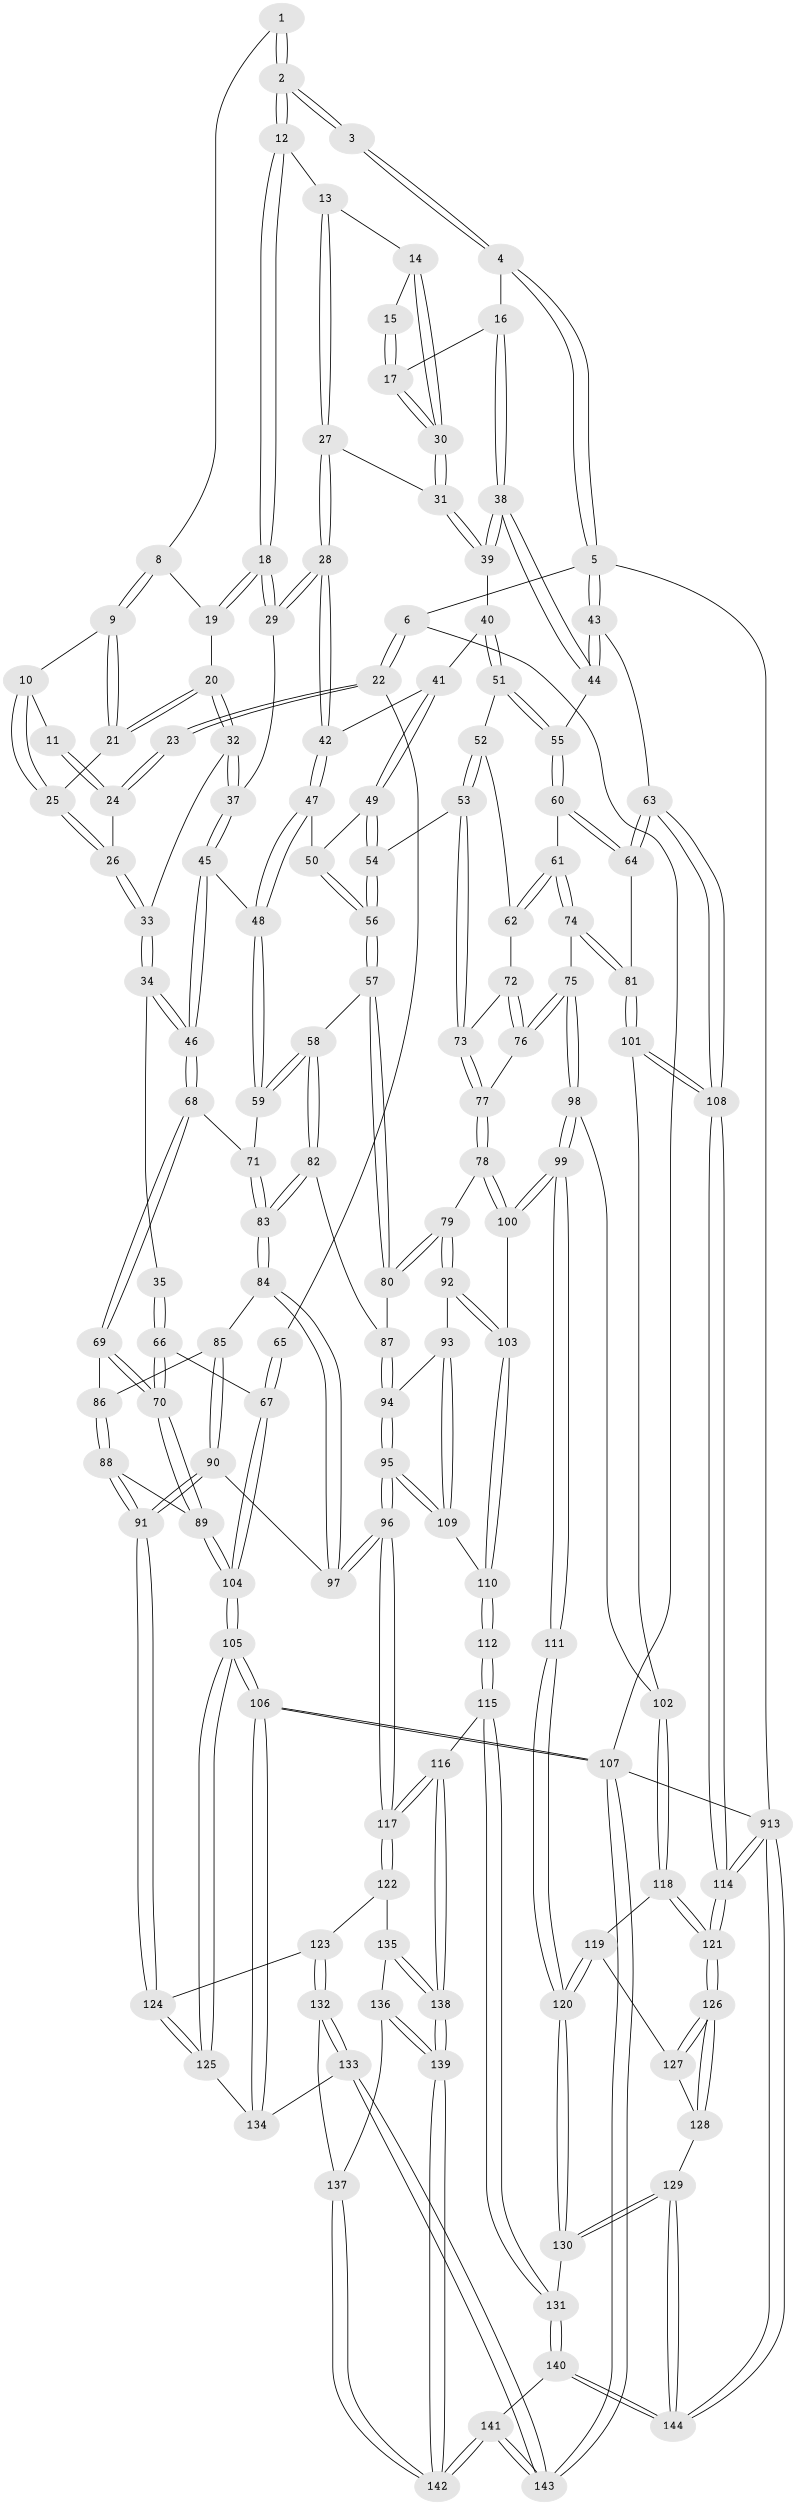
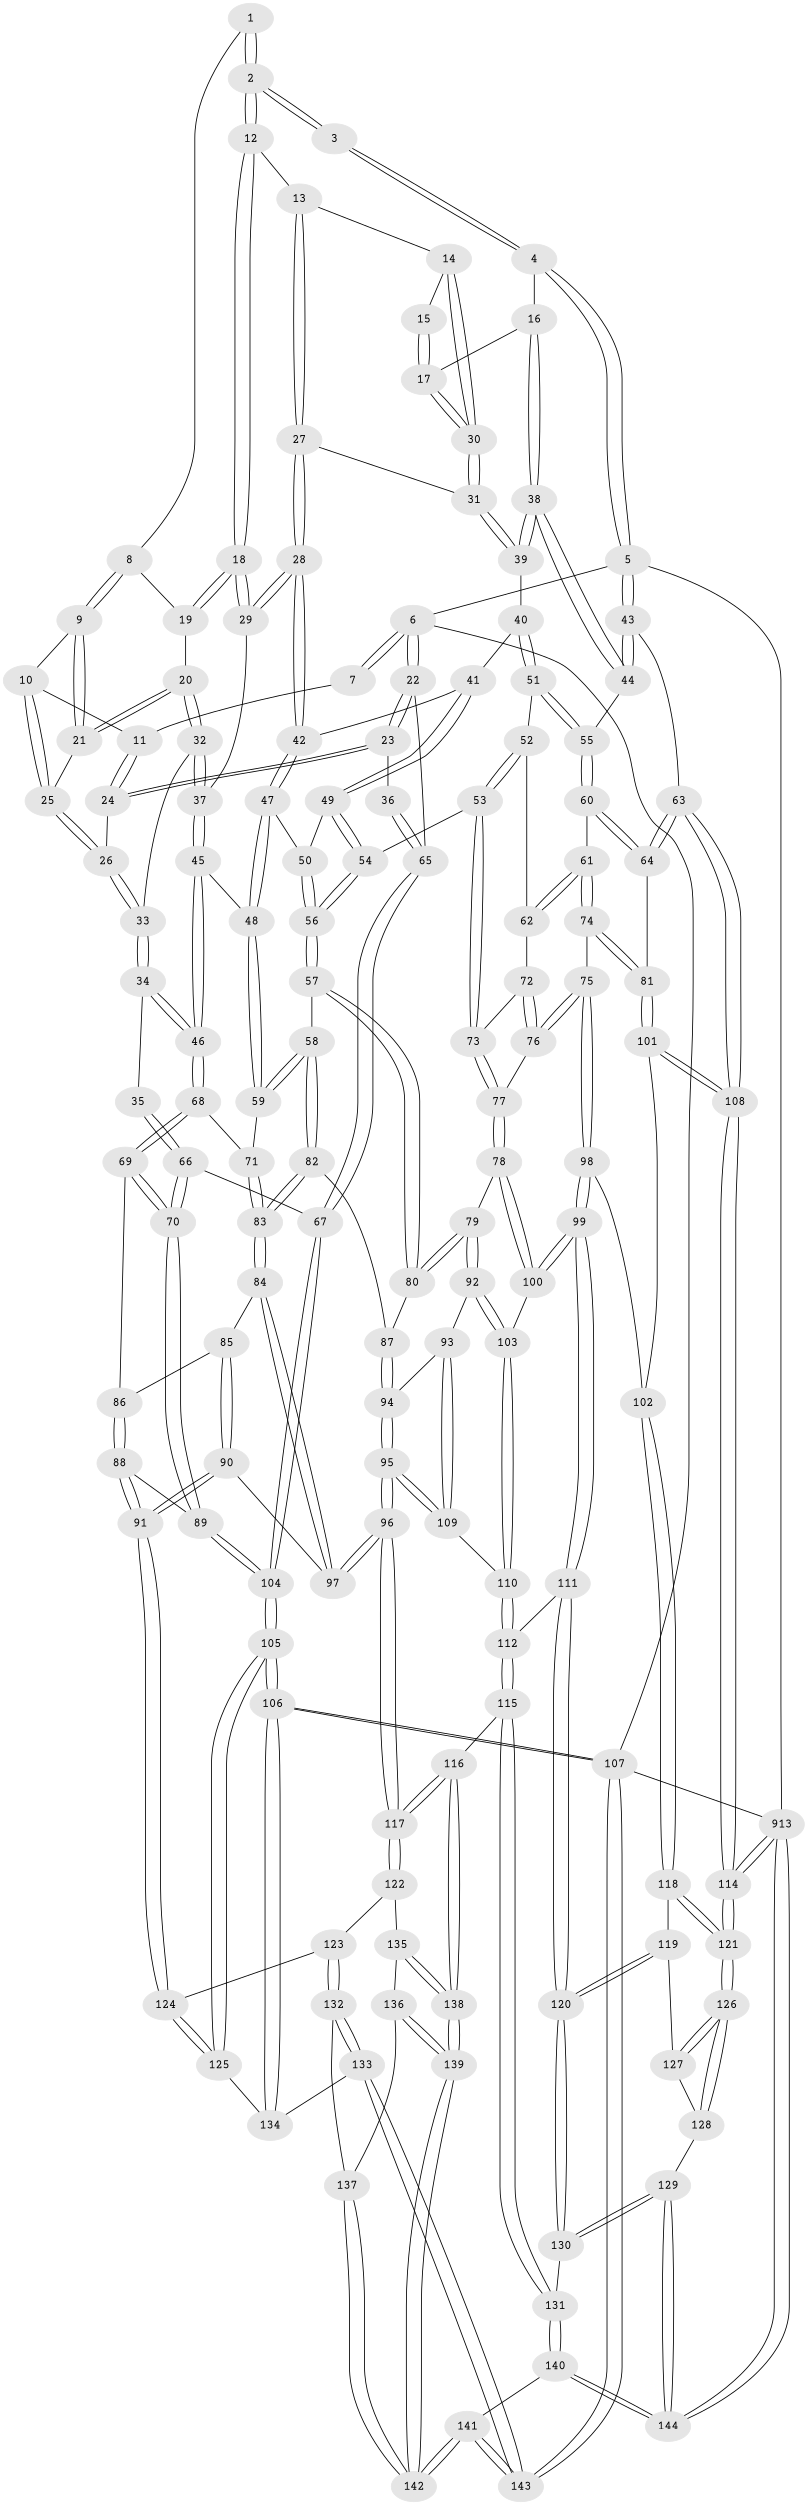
  graph {
    fontname="Courier Prime"
    node [color=gray90 fontname="Courier Prime" style=filled]
    edge [fontname="Courier Prime"]
    1
    2
    8
    3
    12
    9
    19
    4
    13
    18
    5
    16
    6
    43
    n15 [label=913]
    17
    38
+   7
    22
    107
    44
    63
    114
    144
    11
    23
    65
    143
    24
    10
    21
    20
    25
    26
    14
    27
    29
    15
    30
    28
    31
    39
    37
    32
    33
+   36
    67
    34
    42
    47
    45
    40
    35
    46
    66
    68
    70
    48
    55
    41
    51
    49
    52
    50
    54
    64
    108
    60
    59
    71
    69
    56
    57
    53
    62
    73
    72
    77
    61
    58
    80
    82
    87
    83
    74
    81
    75
    76
    101
    104
    89
    105
    86
    88
    84
    78
    98
    99
    102
    79
    100
    92
    103
    93
    94
    85
    97
    90
    91
    95
    124
    125
    109
    110
    96
    117
    122
    111
    118
    112
    120
    121
    119
    106
    134
    115
    130
    116
    131
    126
    138
    140
    139
    123
    135
    127
    128
    132
    136
    133
    137
    129
    141
    142
    1 -- 2
    1 -- 2
    1 -- 8
    2 -- 3
    2 -- 3
    2 -- 12
    2 -- 12
    8 -- 9
    8 -- 9
    8 -- 19
    3 -- 4
    3 -- 4
    12 -- 13
    12 -- 18
    12 -- 18
    9 -- 10
    9 -- 21
    9 -- 21
    19 -- 20
    4 -- 5
    4 -- 5
    4 -- 16
    13 -- 14
    13 -- 27
    13 -- 27
    18 -- 19
    18 -- 19
    18 -- 29
    18 -- 29
    5 -- 6
    5 -- 43
    5 -- 43
    5 -- n15
    16 -- 17
    16 -- 38
    16 -- 38
+   6 -- 7
+   6 -- 7
    6 -- 22
    6 -- 22
    6 -- 107
    43 -- 44
    43 -- 44
    43 -- 63
    n15 -- 114
    n15 -- 114
    n15 -- 144
    n15 -- 144
    17 -- 30
    17 -- 30
    38 -- 44
    38 -- 44
    38 -- 39
    38 -- 39
+   7 -- 11
    22 -- 23
    22 -- 23
    22 -- 65
    107 -- n15
    107 -- 143
    107 -- 143
    44 -- 55
    63 -- 64
    63 -- 64
    63 -- 108
    63 -- 108
    114 -- 121
    114 -- 121
    11 -- 24
    11 -- 24
    23 -- 24
    23 -- 24
+   23 -- 36
    65 -- 67
    65 -- 67
    24 -- 26
    10 -- 11
    10 -- 25
    10 -- 25
    21 -- 25
    20 -- 21
    20 -- 21
    20 -- 32
    20 -- 32
    25 -- 26
    25 -- 26
    26 -- 33
    26 -- 33
    14 -- 15
    14 -- 30
    14 -- 30
    27 -- 28
    27 -- 28
    27 -- 31
    29 -- 37
    15 -- 17
    15 -- 17
    30 -- 31
    30 -- 31
    28 -- 29
    28 -- 29
    28 -- 42
    28 -- 42
    31 -- 39
    31 -- 39
    39 -- 40
    37 -- 45
    37 -- 45
    32 -- 37
    32 -- 37
    32 -- 33
    33 -- 34
    33 -- 34
+   36 -- 65
+   36 -- 65
    67 -- 104
    67 -- 104
    34 -- 35
    34 -- 46
    34 -- 46
    42 -- 47
    42 -- 47
    47 -- 48
    47 -- 48
    47 -- 50
    45 -- 46
    45 -- 46
    45 -- 48
    40 -- 41
    40 -- 51
    40 -- 51
    35 -- 66
    35 -- 66
    46 -- 68
    46 -- 68
    66 -- 67
    66 -- 70
    66 -- 70
    68 -- 71
    68 -- 69
    68 -- 69
    70 -- 89
    70 -- 89
    48 -- 59
    48 -- 59
    55 -- 60
    55 -- 60
    41 -- 42
    41 -- 49
    41 -- 49
    51 -- 55
    51 -- 55
    51 -- 52
    49 -- 50
    49 -- 54
    49 -- 54
    52 -- 53
    52 -- 53
    52 -- 62
    50 -- 56
    50 -- 56
    54 -- 56
    54 -- 56
    64 -- 81
    108 -- 114
    108 -- 114
    60 -- 64
    60 -- 64
    60 -- 61
    59 -- 71
    71 -- 83
    71 -- 83
    69 -- 70
    69 -- 70
    69 -- 86
    56 -- 57
    56 -- 57
    57 -- 58
    57 -- 80
    57 -- 80
    53 -- 54
    53 -- 73
    53 -- 73
    62 -- 72
    73 -- 77
    73 -- 77
    72 -- 73
    72 -- 76
    72 -- 76
    77 -- 78
    77 -- 78
    61 -- 62
    61 -- 62
    61 -- 74
    61 -- 74
    58 -- 59
    58 -- 59
    58 -- 82
    58 -- 82
    80 -- 87
    82 -- 87
    82 -- 83
    82 -- 83
    87 -- 94
    87 -- 94
    83 -- 84
    83 -- 84
    74 -- 81
    74 -- 81
    74 -- 75
    81 -- 101
    81 -- 101
    75 -- 76
    75 -- 76
    75 -- 98
    75 -- 98
    76 -- 77
    101 -- 108
    101 -- 108
    101 -- 102
    104 -- 105
    104 -- 105
    89 -- 104
    89 -- 104
    105 -- 125
    105 -- 125
    105 -- 106
    105 -- 106
    86 -- 88
    86 -- 88
    88 -- 89
    88 -- 91
    88 -- 91
    84 -- 85
    84 -- 97
    84 -- 97
    78 -- 79
    78 -- 100
    78 -- 100
    98 -- 99
    98 -- 99
    98 -- 102
    99 -- 100
    99 -- 100
    99 -- 111
    99 -- 111
    102 -- 118
    102 -- 118
    79 -- 80
    79 -- 80
    79 -- 92
    79 -- 92
    100 -- 103
    92 -- 103
    92 -- 103
    92 -- 93
    103 -- 110
    103 -- 110
    93 -- 94
    93 -- 109
    93 -- 109
    94 -- 95
    94 -- 95
    85 -- 86
    85 -- 90
    85 -- 90
    90 -- 97
    90 -- 91
    90 -- 91
    91 -- 124
    91 -- 124
    95 -- 109
    95 -- 109
    95 -- 96
    95 -- 96
    124 -- 125
    124 -- 125
    125 -- 134
    109 -- 110
    110 -- 112
    110 -- 112
    96 -- 97
    96 -- 97
    96 -- 117
    96 -- 117
    117 -- 122
    117 -- 122
    122 -- 123
    122 -- 135
+   111 -- 112
    111 -- 120
    111 -- 120
    118 -- 121
    118 -- 121
    118 -- 119
    112 -- 115
    112 -- 115
    120 -- 130
    120 -- 130
    121 -- 126
    121 -- 126
    119 -- 120
    119 -- 120
    119 -- 127
    106 -- 107
    106 -- 107
    106 -- 134
    106 -- 134
    115 -- 116
    115 -- 131
    115 -- 131
    130 -- 131
    116 -- 117
    116 -- 117
    116 -- 138
    116 -- 138
    131 -- 140
    131 -- 140
    126 -- 127
    126 -- 127
    126 -- 128
    126 -- 128
    138 -- 139
    138 -- 139
    140 -- 144
    140 -- 144
    140 -- 141
    139 -- 142
    139 -- 142
    123 -- 124
    123 -- 132
    123 -- 132
    135 -- 138
    135 -- 138
    135 -- 136
    127 -- 128
    128 -- 129
    132 -- 133
    132 -- 133
    132 -- 137
    136 -- 139
    136 -- 139
    136 -- 137
    133 -- 143
    133 -- 143
    133 -- 134
    137 -- 142
    137 -- 142
    129 -- 144
    129 -- 144
    129 -- 130
    129 -- 130
    141 -- 143
    141 -- 143
    141 -- 142
    141 -- 142
  }
